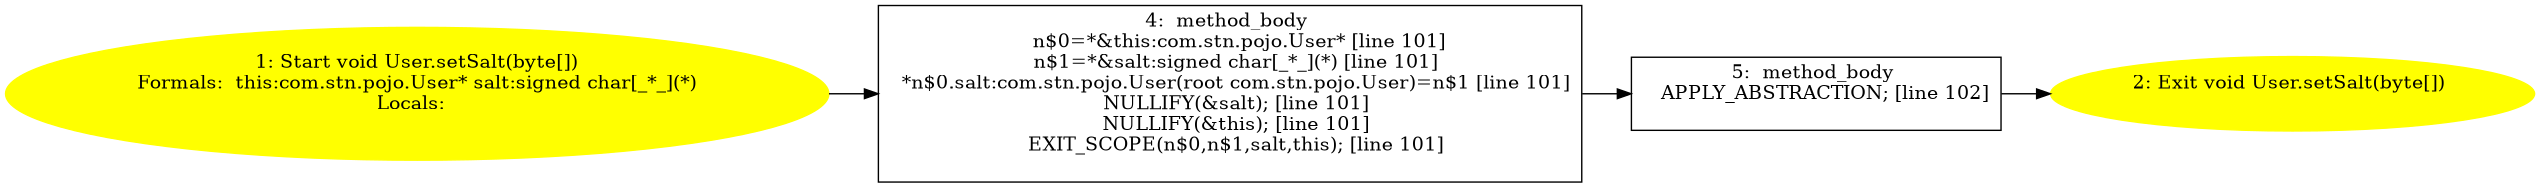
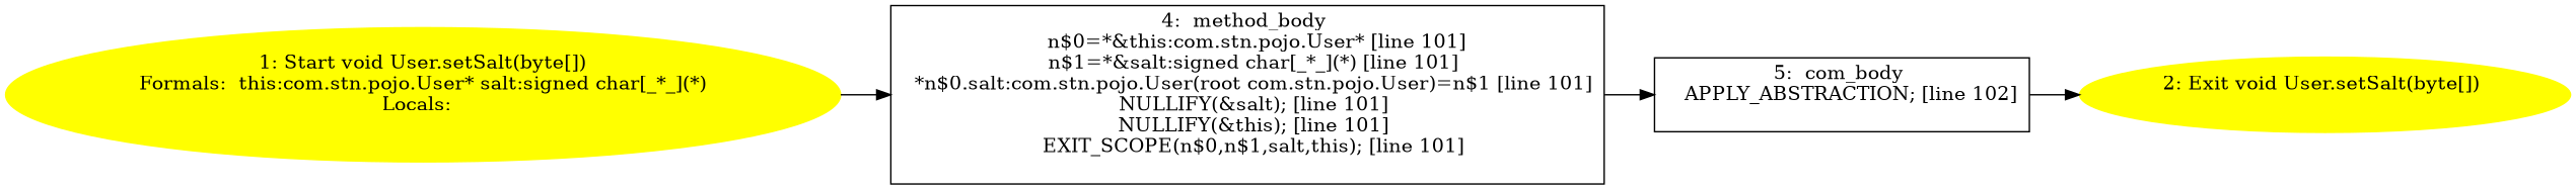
  digraph {
    rankdir=LR
    n1 [color=yellow label="1: Start void User.setSalt(byte[])\nFormals:  this:com.stn.pojo.User* salt:signed char[_*_](*)\nLocals:  \n  " style=filled]
    n2 [label="4:  method_body \n   n$0=*&this:com.stn.pojo.User* [line 101]\n  n$1=*&salt:signed char[_*_](*) [line 101]\n  *n$0.salt:com.stn.pojo.User(root com.stn.pojo.User)=n$1 [line 101]\n  NULLIFY(&salt); [line 101]\n  NULLIFY(&this); [line 101]\n  EXIT_SCOPE(n$0,n$1,salt,this); [line 101]\n " shape=box]
-   n3 [label="5:  method_body \n   APPLY_ABSTRACTION; [line 102]\n " shape=box]
+   n3 [label="5:  com_body \n   APPLY_ABSTRACTION; [line 102]\n " shape=box]
    n4 [color=yellow label="2: Exit void User.setSalt(byte[]) \n  " style=filled]
    n1 -> n2
    n2 -> n3
    n3 -> n4
  }
